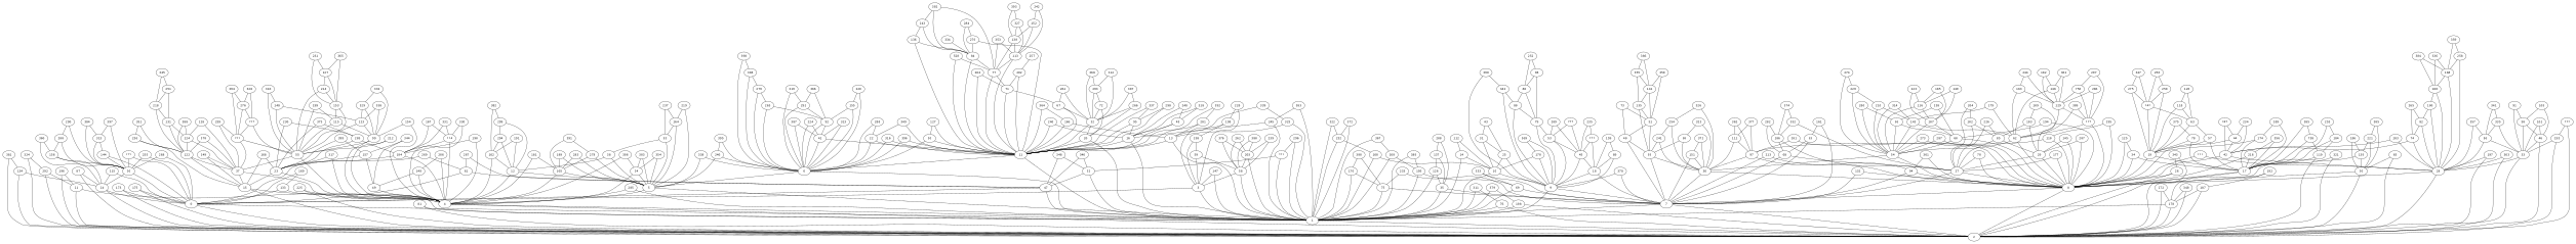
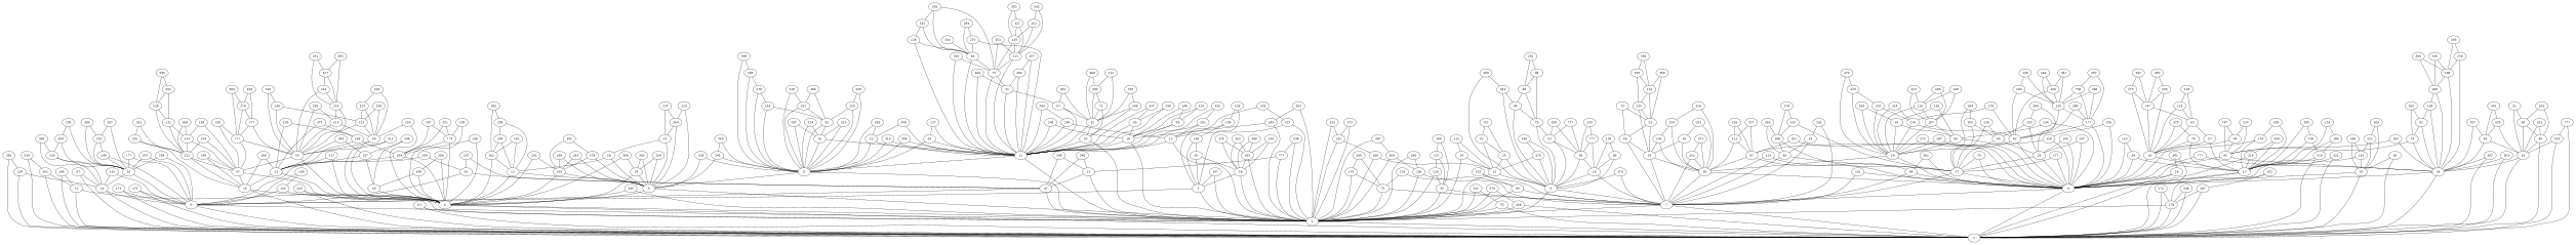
  graph {
    fontname="Source Code Pro"
    node [fontname="Source Code Pro"]
    edge [fontname="Source Code Pro"]
    0
    1
    2
    3
    4
    5
    6
    7
    8
    9
    10
    11
    12
    13
    14
    15
    16
    17
    18
    19
    20
    21
    22
    23
    24
    25
    26
    27
    28
    29
    30
    31
    32
    33
    34
    35
    36
    37
    38
    39
    40
    41
    42
    43
    44
    45
    46
    47
    48
    49
    50
    51
    52
    53
    54
    55
    56
    57
    58
    59
    60
    61
    62
    63
    64
    65
    66
    67
    68
    69
    70
    71
    72
    73
    74
    75
    76
    77
    78
    79
    80
    81
    82
    83
    84
    85
    86
    87
    88
    89
    90
    91
    92
    93
    94
    95
    96
    97
    98
    99
    100
    101
    102
    103
    104
    105
    106
    107
    108
    109
    110
    111
    112
    113
    114
    115
    116
    117
    118
    119
    120
    121
    122
    123
    124
    125
    126
    127
    128
    129
    130
    131
    132
    133
    134
    135
    136
    137
    n139 [label=738]
    139
    140
    141
    142
    143
    144
    145
    146
    147
    148
    149
    n151 [label=750]
    151
    152
    153
    154
    155
    156
    157
    158
    159
    160
    161
    162
    163
    164
    165
    166
    167
    168
    169
    170
    171
    172
    173
    174
    175
    176
    177
    178
    179
    180
    181
    182
    183
    184
    185
    186
    187
    188
    189
    190
    191
    192
    193
    194
    195
    196
    197
    198
    199
    200
    201
    202
    203
    204
    205
    206
    207
    208
    209
    210
    211
    212
    213
    214
    215
    216
    217
    218
    219
    220
    221
    222
    223
    224
    225
    226
    227
    228
    229
    230
    231
    232
    233
    234
    235
    236
    237
    238
    239
    240
    241
    242
    243
    244
    245
    246
    247
    248
    249
    250
    251
    252
    253
    254
    255
    256
    257
    258
    259
    260
    261
    262
    263
    264
    265
    266
    267
    268
    269
    270
    271
    272
    273
    274
    275
    276
    277
    278
    279
    280
    281
    282
    283
    284
    285
    286
    287
    288
    289
    290
    291
    292
    293
    294
    295
    296
    297
    298
    299
    300
    301
    302
    303
    304
    305
    306
    307
    308
    309
    310
    311
    312
    313
    314
    315
    316
    317
    318
    319
    n321 [label=520]
    321
    322
    323
    324
    325
    326
    327
    328
    329
    330
    331
    332
    333
    334
    335
    336
    337
    338
    339
    340
    341
    342
    343
    344
    345
    346
    347
    348
    349
    350
    351
    352
    353
    354
    355
    356
    357
    358
    359
    360
    361
    362
    363
    364
    365
    366
    367
    368
    369
    370
    371
    372
    373
    374
    375
    376
    377
    378
    379
    380
    381
    382
    383
    384
    385
    386
    387
    388
    389
    390
    391
    392
    393
    394
    395
    396
    397
    398
    399
    0 -- 1
    1 -- 2
    2 -- 0
    3 -- 0
    3 -- 1
    4 -- 1
    4 -- 2
    5 -- 1
    5 -- 4
    6 -- 1
    6 -- 5
    7 -- 1
    7 -- 2
    8 -- 2
    8 -- 7
    9 -- 1
    9 -- 7
    10 -- 1
    10 -- 9
    11 -- 1
    11 -- 6
    12 -- 4
    12 -- 5
    13 -- 1
    13 -- 11
    14 -- 1
    14 -- 10
    15 -- 2
    15 -- 4
    16 -- 1
    16 -- 11
    17 -- 2
    17 -- 8
    18 -- 7
    18 -- 9
    19 -- 8
    19 -- 17
    20 -- 1
    20 -- 11
    21 -- 2
    21 -- 4
    22 -- 6
    22 -- 11
    23 -- 4
    23 -- 15
    24 -- 0
    24 -- 2
    25 -- 9
    25 -- 10
    26 -- 2
    26 -- 8
    27 -- 7
    27 -- 8
    28 -- 2
    28 -- 8
    29 -- 8
    29 -- 27
    30 -- 6
    30 -- 11
    31 -- 10
    31 -- 25
    32 -- 11
    32 -- 20
    33 -- 2
    33 -- 28
    34 -- 8
    34 -- 17
    35 -- 1
    35 -- 7
    36 -- 7
    36 -- 8
    37 -- 4
    37 -- 15
    38 -- 5
    38 -- 12
    39 -- 7
    39 -- 36
    40 -- 7
    40 -- 39
    41 -- 6
    41 -- 11
    42 -- 8
    42 -- 28
    43 -- 25
    43 -- 31
    44 -- 8
    44 -- 42
    45 -- 9
    45 -- 18
    46 -- 2
    46 -- 33
    47 -- 0
    47 -- 1
    48 -- 11
    48 -- 16
    49 -- 4
    50 -- 33
    50 -- 46
    51 -- 39
    51 -- 40
    52 -- 1
    52 -- 47
    53 -- 9
    53 -- 45
    54 -- 8
    54 -- 36
    55 -- 4
    55 -- 37
    56 -- 2
    56 -- 8
    57 -- 17
    57 -- 19
    58 -- 1
    58 -- 3
    59 -- 3
    59 -- 58
    60 -- 8
    60 -- 54
    61 -- 0
    61 -- 47
    62 -- 8
    62 -- 54
    63 -- 19
    63 -- 57
    64 -- 4
    64 -- 5
    65 -- 2
    65 -- 56
    66 -- 0
    66 -- 24
    67 -- 11
    67 -- 32
    68 -- 7
    68 -- 27
    69 -- 1
    69 -- 7
    70 -- 8
    70 -- 27
    71 -- 11
    71 -- 67
    72 -- 20
    72 -- 32
    73 -- 40
    73 -- 51
    74 -- 28
    74 -- 42
    75 -- 1
    75 -- 7
    76 -- 1
    76 -- 2
    77 -- 11
    77 -- 71
    78 -- 17
    78 -- 19
    79 -- 9
    79 -- 53
    80 -- 9
    80 -- 79
    81 -- 1
    81 -- 2
    82 -- 28
    82 -- 74
    83 -- 5
    83 -- 38
    84 -- 11
    84 -- 77
    85 -- 27
    85 -- 29
    86 -- 28
    86 -- 33
    87 -- 2
    87 -- 24
    88 -- 79
    88 -- 80
    89 -- 9
    89 -- 18
    90 -- 36
    90 -- 39
    91 -- 33
    91 -- 50
    92 -- 6
    92 -- 41
    93 -- 7
    93 -- 68
    94 -- 7
    94 -- 8
    95 -- 11
    95 -- 16
    96 -- 54
    96 -- 60
    97 -- 8
    97 -- 36
    98 -- 79
    98 -- 88
    99 -- 4
    99 -- 55
    100 -- 28
    100 -- 82
    101 -- 33
    101 -- 46
    102 -- 27
    102 -- 85
    103 -- 29
    103 -- 85
    104 -- 4
    104 -- 23
    105 -- 46
    105 -- 50
    106 -- 27
    106 -- 68
    107 -- 54
    107 -- 60
    108 -- 1
    108 -- 2
    109 -- 29
    109 -- 103
    110 -- 8
    110 -- 97
    111 -- 36
    111 -- 97
    112 -- 10
    112 -- 14
    113 -- 11
    113 -- 77
    114 -- 4
    114 -- 104
    115 -- 55
    115 -- 99
    116 -- 54
    116 -- 107
    117 -- 8
    117 -- 62
    118 -- 19
    118 -- 63
    119 -- 2
    119 -- 17
    120 -- 63
    120 -- 118
    121 -- 8
    121 -- 28
    122 -- 15
    122 -- 37
    123 -- 55
    123 -- 99
    124 -- 37
    124 -- 122
    125 -- 8
    125 -- 34
    126 -- 1
    126 -- 35
    127 -- 11
    127 -- 30
    128 -- 37
    128 -- 124
    129 -- 62
    129 -- 117
    130 -- 77
    130 -- 113
    131 -- 122
    131 -- 124
    132 -- 7
    132 -- 8
    133 -- 0
    133 -- 1
    134 -- 2
    134 -- 24
    135 -- 39
    135 -- 51
    136 -- 11
    136 -- 84
    137 -- 35
    137 -- 126
    n139 -- 17
    n139 -- 119
    139 -- 8
    139 -- 56
    140 -- 4
    140 -- 49
    141 -- 51
    141 -- 135
    142 -- 19
    142 -- 63
    143 -- 54
    143 -- 62
    144 -- 0
    144 -- 66
    145 -- 8
    145 -- 29
    146 -- 62
    146 -- 129
    147 -- 1
    147 -- 3
    148 -- 55
    148 -- 123
    149 -- 107
    149 -- 116
    n151 -- 117
    n151 -- 129
    151 -- 7
    151 -- 36
    152 -- 113
    152 -- 130
    153 -- 55
    153 -- 115
    154 -- 4
    154 -- 99
    155 -- 6
    155 -- 92
    156 -- 24
    156 -- 66
    157 -- 23
    157 -- 49
    158 -- 3
    158 -- 59
    159 -- 18
    159 -- 89
    160 -- 1
    160 -- 10
    161 -- 7
    161 -- 93
    162 -- 4
    162 -- 12
    163 -- 62
    163 -- 129
    164 -- 5
    164 -- 83
    165 -- 4
    165 -- 5
    166 -- 11
    166 -- 13
    167 -- 104
    167 -- 114
    168 -- 15
    168 -- 23
    169 -- 0
    169 -- 133
    170 -- 9
    170 -- 10
    171 -- 18
    171 -- 45
    172 -- 0
    172 -- 66
    173 -- 0
    173 -- 2
    174 -- 17
    174 -- 19
    175 -- 0
    175 -- 2
    176 -- 1
    176 -- 75
    177 -- 8
    177 -- 27
    178 -- 1
    178 -- 2
    179 -- 62
    179 -- 143
    180 -- 28
    180 -- 100
    181 -- 4
    181 -- 165
    182 -- 129
    182 -- 146
    183 -- 28
    183 -- 42
    184 -- 17
    184 -- 119
    185 -- 107
    185 -- 116
    186 -- 56
    186 -- 139
    187 -- 2
    187 -- 178
    188 -- 28
    188 -- 180
    189 -- 5
    189 -- 165
    190 -- 4
    190 -- 104
    191 -- 12
    191 -- 162
    192 -- 178
    192 -- 187
    193 -- 2
    193 -- 33
    194 -- 8
    194 -- 60
    195 -- 1
    195 -- 69
    196 -- 2
    196 -- 21
    197 -- 2
    197 -- 28
    198 -- 3
    198 -- 158
    199 -- 55
    199 -- 115
    200 -- 66
    200 -- 156
    201 -- 8
    201 -- 97
    202 -- 11
    202 -- 71
    203 -- 1
    203 -- 58
    204 -- 27
    204 -- 102
    205 -- 23
    205 -- 104
    206 -- 4
    206 -- 140
    207 -- 8
    207 -- 29
    208 -- 35
    208 -- 137
    209 -- 45
    209 -- 53
    210 -- 54
    210 -- 143
    211 -- 37
    211 -- 55
    212 -- 4
    212 -- 55
    213 -- 7
    213 -- 94
    214 -- 55
    214 -- 153
    215 -- 0
    215 -- 24
    216 -- 8
    216 -- 17
    217 -- 55
    217 -- 211
    218 -- 122
    218 -- 131
    219 -- 5
    219 -- 164
    220 -- 6
    220 -- 155
    221 -- 56
    221 -- 139
    222 -- 2
    222 -- 193
    223 -- 107
    223 -- 116
    224 -- 6
    224 -- 41
    225 -- 2
    225 -- 4
    226 -- 27
    226 -- 85
    227 -- 153
    227 -- 214
    228 -- 3
    228 -- 198
    229 -- 54
    229 -- 210
    230 -- 23
    230 -- 205
    231 -- 153
    231 -- 227
    232 -- 1
    232 -- 160
    233 -- 7
    233 -- 75
    234 -- 42
    234 -- 44
    235 -- 45
    235 -- 171
    236 -- 15
    236 -- 122
    237 -- 83
    237 -- 164
    238 -- 60
    238 -- 96
    239 -- 58
    239 -- 203
    240 -- 11
    240 -- 16
    241 -- 36
    241 -- 39
    242 -- 113
    242 -- 152
    243 -- 84
    243 -- 136
    244 -- 129
    244 -- 163
    245 -- 1
    245 -- 16
    246 -- 5
    246 -- 6
    247 -- 42
    247 -- 44
    248 -- 16
    248 -- 48
    249 -- 15
    249 -- 37
    250 -- 19
    250 -- 142
    251 -- 131
    251 -- 218
    252 -- 88
    252 -- 98
    253 -- 17
    253 -- 184
    254 -- 36
    254 -- 241
    255 -- 0
    255 -- 66
    256 -- 142
    256 -- 250
+   257 -- 11
    257 -- 202
    258 -- 28
    258 -- 188
    259 -- 37
    259 -- 211
    260 -- 1
    260 -- 195
    261 -- 32
    261 -- 67
    262 -- 58
    262 -- 203
    263 -- 6
    263 -- 92
    264 -- 11
    264 -- 71
    265 -- 74
    265 -- 82
    266 -- 20
    266 -- 32
    267 -- 47
    267 -- 61
    268 -- 0
    268 -- 66
    269 -- 0
    269 -- 61
    270 -- 11
    270 -- 84
    271 -- 1
    271 -- 52
    272 -- 2
    272 -- 178
    273 -- 8
    273 -- 54
    274 -- 54
    274 -- 229
    275 -- 19
    275 -- 142
    276 -- 211
    276 -- 217
    277 -- 45
    277 -- 53
    278 -- 5
    278 -- 165
    279 -- 6
    279 -- 263
    280 -- 54
    280 -- 96
    281 -- 11
    281 -- 13
    282 -- 68
    282 -- 106
    283 -- 5
    283 -- 165
    284 -- 84
    284 -- 270
    285 -- 1
    285 -- 4
    286 -- 117
    286 -- 129
    287 -- 8
    287 -- 54
    288 -- 6
    288 -- 22
    289 -- 17
    289 -- 174
    290 -- 66
    290 -- 200
    291 -- 6
    291 -- 92
    292 -- 2
    292 -- 21
    293 -- 32
    293 -- 72
    294 -- 12
    294 -- 162
    295 -- 8
    295 -- 110
    296 -- 1
    296 -- 271
    297 -- 117
    297 -- n151
    298 -- 11
    298 -- 95
    299 -- 12
    299 -- 294
    300 -- 75
    300 -- 176
    301 -- 129
    301 -- 146
    302 -- 77
    302 -- 84
    302 -- 243
    303 -- 5
    303 -- 64
    304 -- 180
    304 -- 188
    305 -- 56
    305 -- 221
    306 -- 4
    306 -- 64
    307 -- 32
    307 -- 266
    308 -- 6
    308 -- 279
    309 -- 62
    309 -- 117
    310 -- 55
    310 -- 148
    311 -- 1
    311 -- 76
    312 -- 32
    312 -- 293
    313 -- 6
    313 -- 41
    314 -- 54
    314 -- 143
    315 -- 66
    315 -- 144
    316 -- 6
    316 -- 11
    317 -- 4
    317 -- 23
    318 -- 16
    318 -- 48
    319 -- 6
    319 -- 291
    n321 -- 11
    n321 -- 77
    321 -- 2
    321 -- 17
    322 -- 1
    322 -- 232
    323 -- 36
    323 -- 90
    324 -- 2
    324 -- 292
    325 -- 1
    325 -- 13
    326 -- 36
    326 -- 254
    327 -- 113
    327 -- 130
    328 -- 217
    328 -- 276
    329 -- 99
    329 -- 123
    330 -- 4
    330 -- 114
    331 -- 104
    331 -- 114
    332 -- 99
    332 -- 329
    333 -- 7
    333 -- 69
    334 -- 84
    335 -- 33
    335 -- 86
    336 -- 180
    336 -- 188
    337 -- 11
    337 -- 95
    338 -- 5
    338 -- 6
    339 -- 13
    339 -- 325
    340 -- 2
    340 -- 178
    341 -- 86
    341 -- 335
    342 -- 9
    342 -- 80
    343 -- 2
    343 -- 26
    344 -- 49
    344 -- 157
    345 -- 218
    345 -- 251
    346 -- 47
    346 -- 52
    347 -- 142
    347 -- 275
    348 -- 47
    348 -- 52
    349 -- 11
    349 -- 22
    350 -- 51
    350 -- 141
    351 -- 122
    351 -- 236
    352 -- 27
    352 -- 106
    353 -- 77
    353 -- 113
    354 -- 5
    354 -- 64
    355 -- 135
    355 -- 141
    356 -- 17
    356 -- 216
    357 -- 28
    357 -- 86
    358 -- 99
    358 -- 123
    359 -- 188
    359 -- 258
    360 -- 24
    360 -- 156
    361 -- 8
    361 -- 94
    362 -- 97
    362 -- 111
    363 -- 2
    363 -- 28
    364 -- 11
    364 -- 166
    365 -- 153
    365 -- 227
    366 -- 92
    366 -- 291
    367 -- 1
    367 -- 260
    368 -- 32
    368 -- 293
    369 -- 9
    369 -- 170
    370 -- 37
    370 -- 122
    371 -- 36
    371 -- 151
    372 -- 1
    372 -- 232
    373 -- 23
    373 -- 205
    374 -- 106
    374 -- 352
    375 -- 19
    375 -- 78
    376 -- 58
    376 -- 203
    377 -- 97
    377 -- 111
    378 -- 7
    378 -- 9
    379 -- 1
    379 -- 108
    380 -- 58
    380 -- 203
    381 -- 2
    381 -- 134
    382 -- 162
    382 -- 299
    383 -- 1
    383 -- 245
    384 -- 66
    384 -- 315
    385 -- 17
    385 -- n139
    386 -- 141
    386 -- 355
    387 -- 6
    387 -- 41
    388 -- 122
    388 -- 124
    389 -- 1
    389 -- 195
    390 -- 9
    390 -- 342
    391 -- 165
    391 -- 278
    392 -- 11
    392 -- 281
    393 -- 130
    393 -- 327
    394 -- 211
    394 -- 276
    395 -- 6
    395 -- 246
    396 -- 6
    396 -- 11
    397 -- 66
    397 -- 315
    398 -- 6
    398 -- 308
    399 -- 23
    399 -- 157
  }
